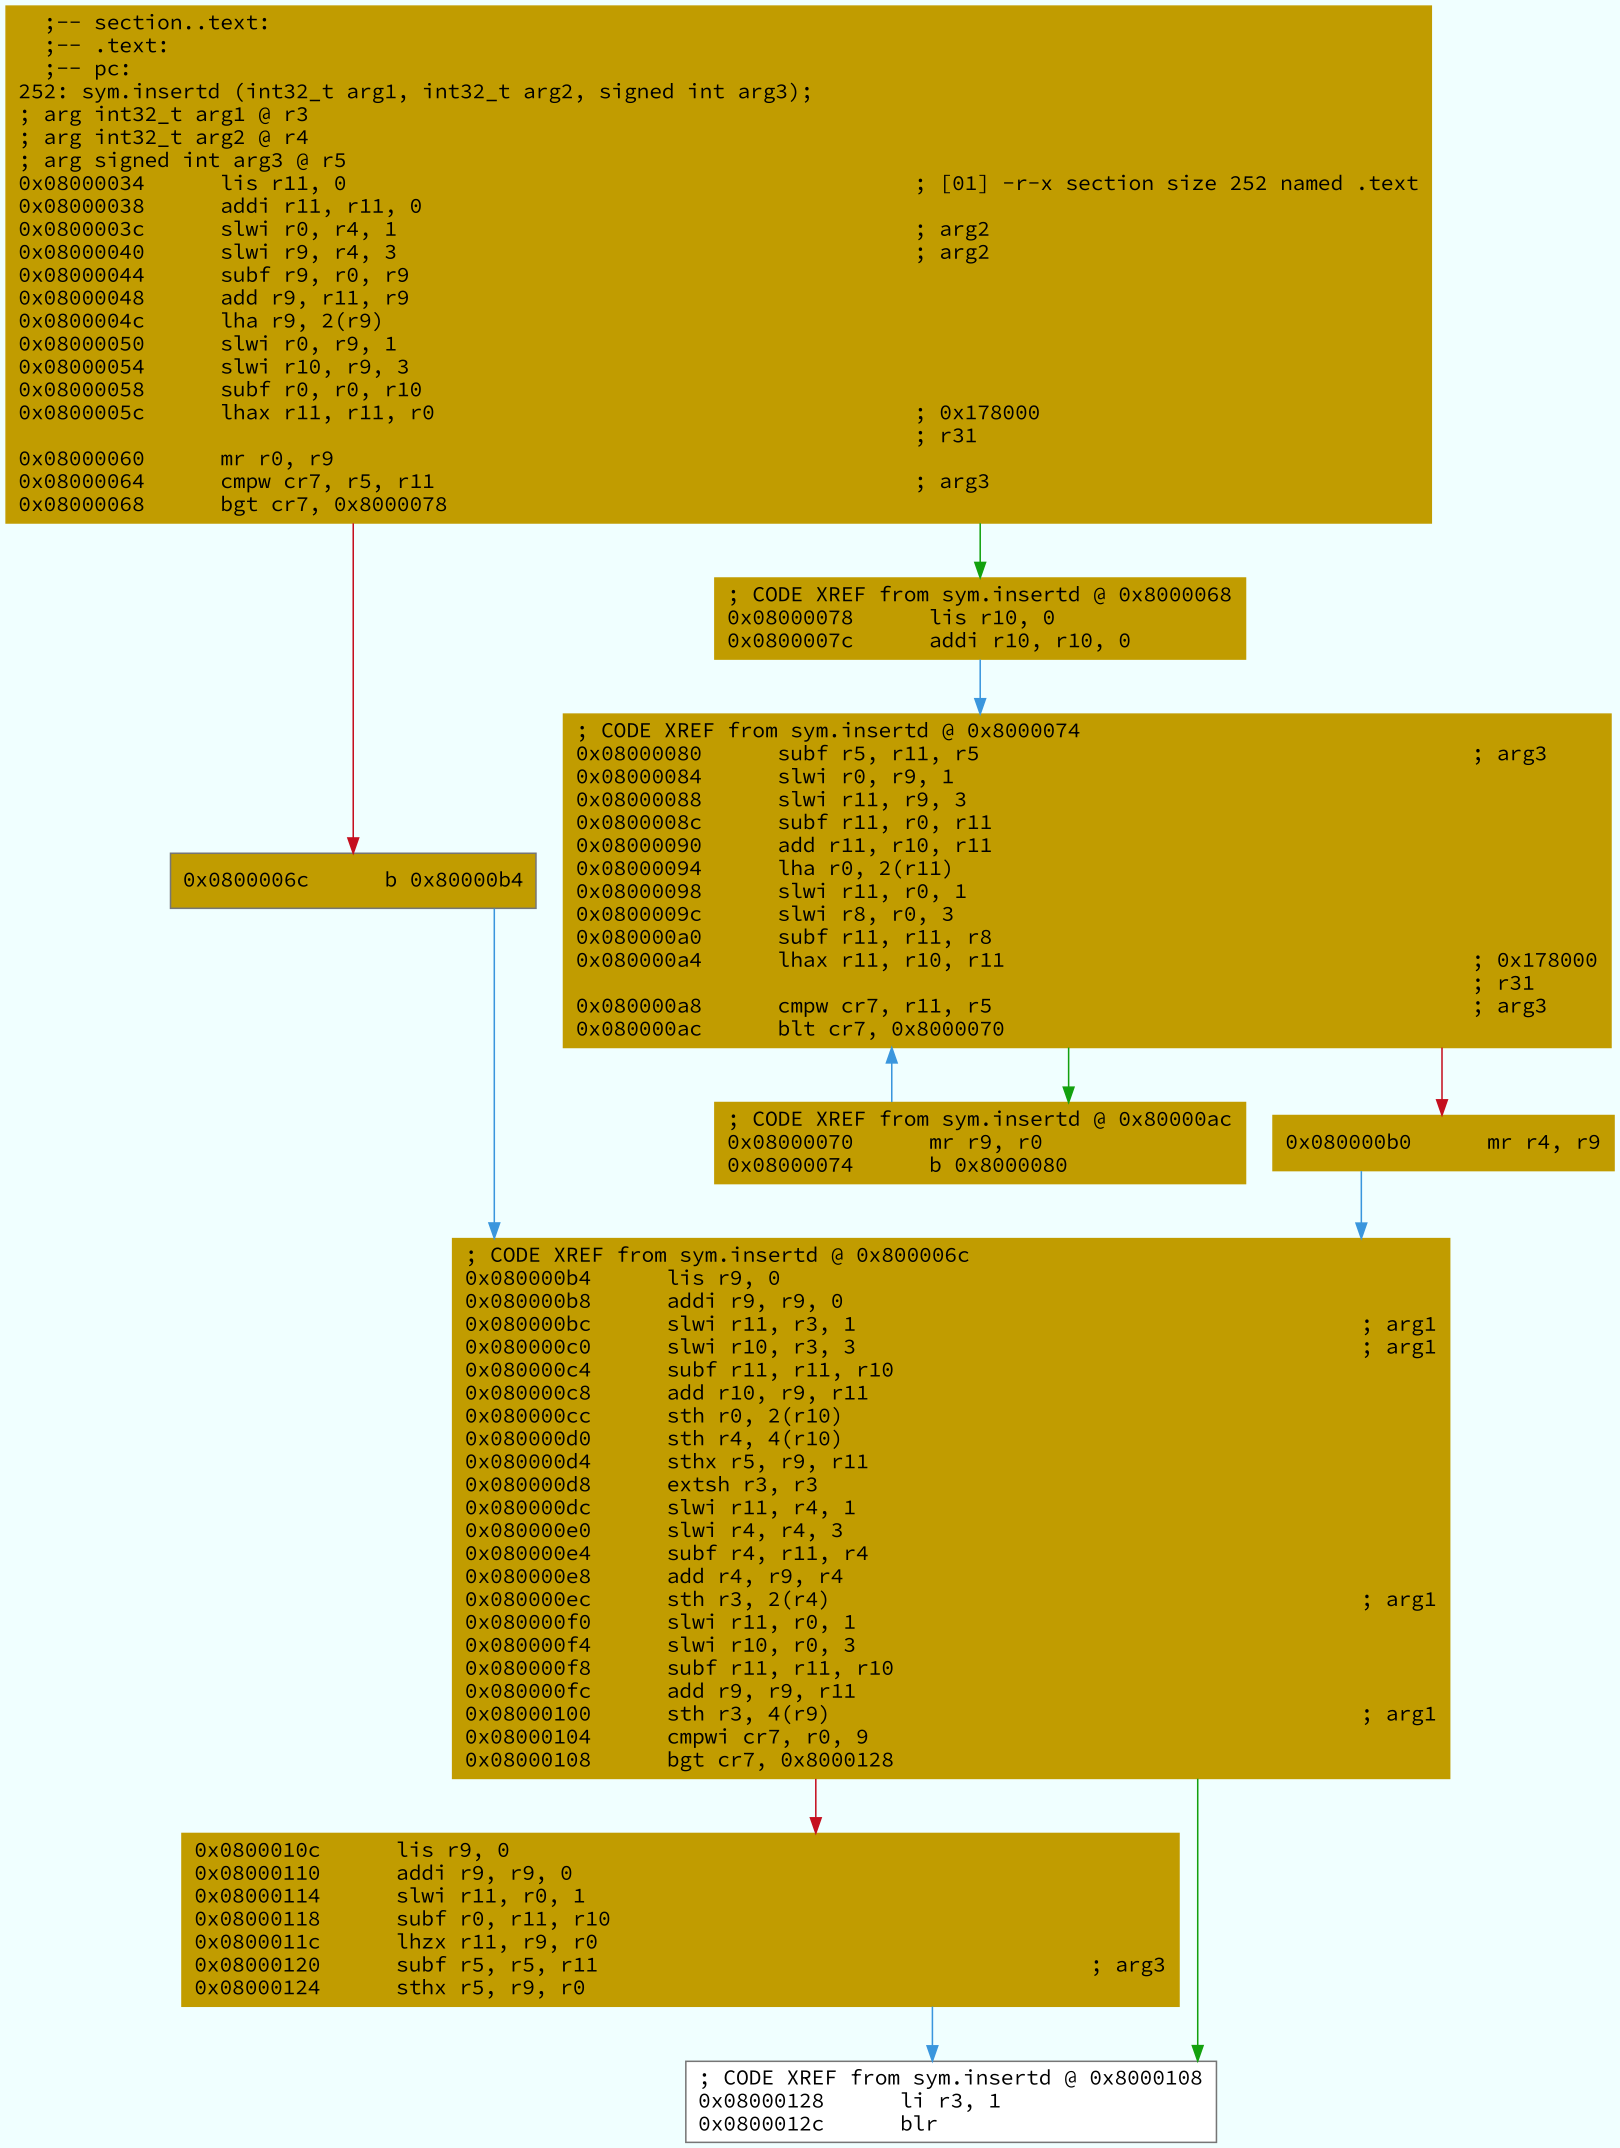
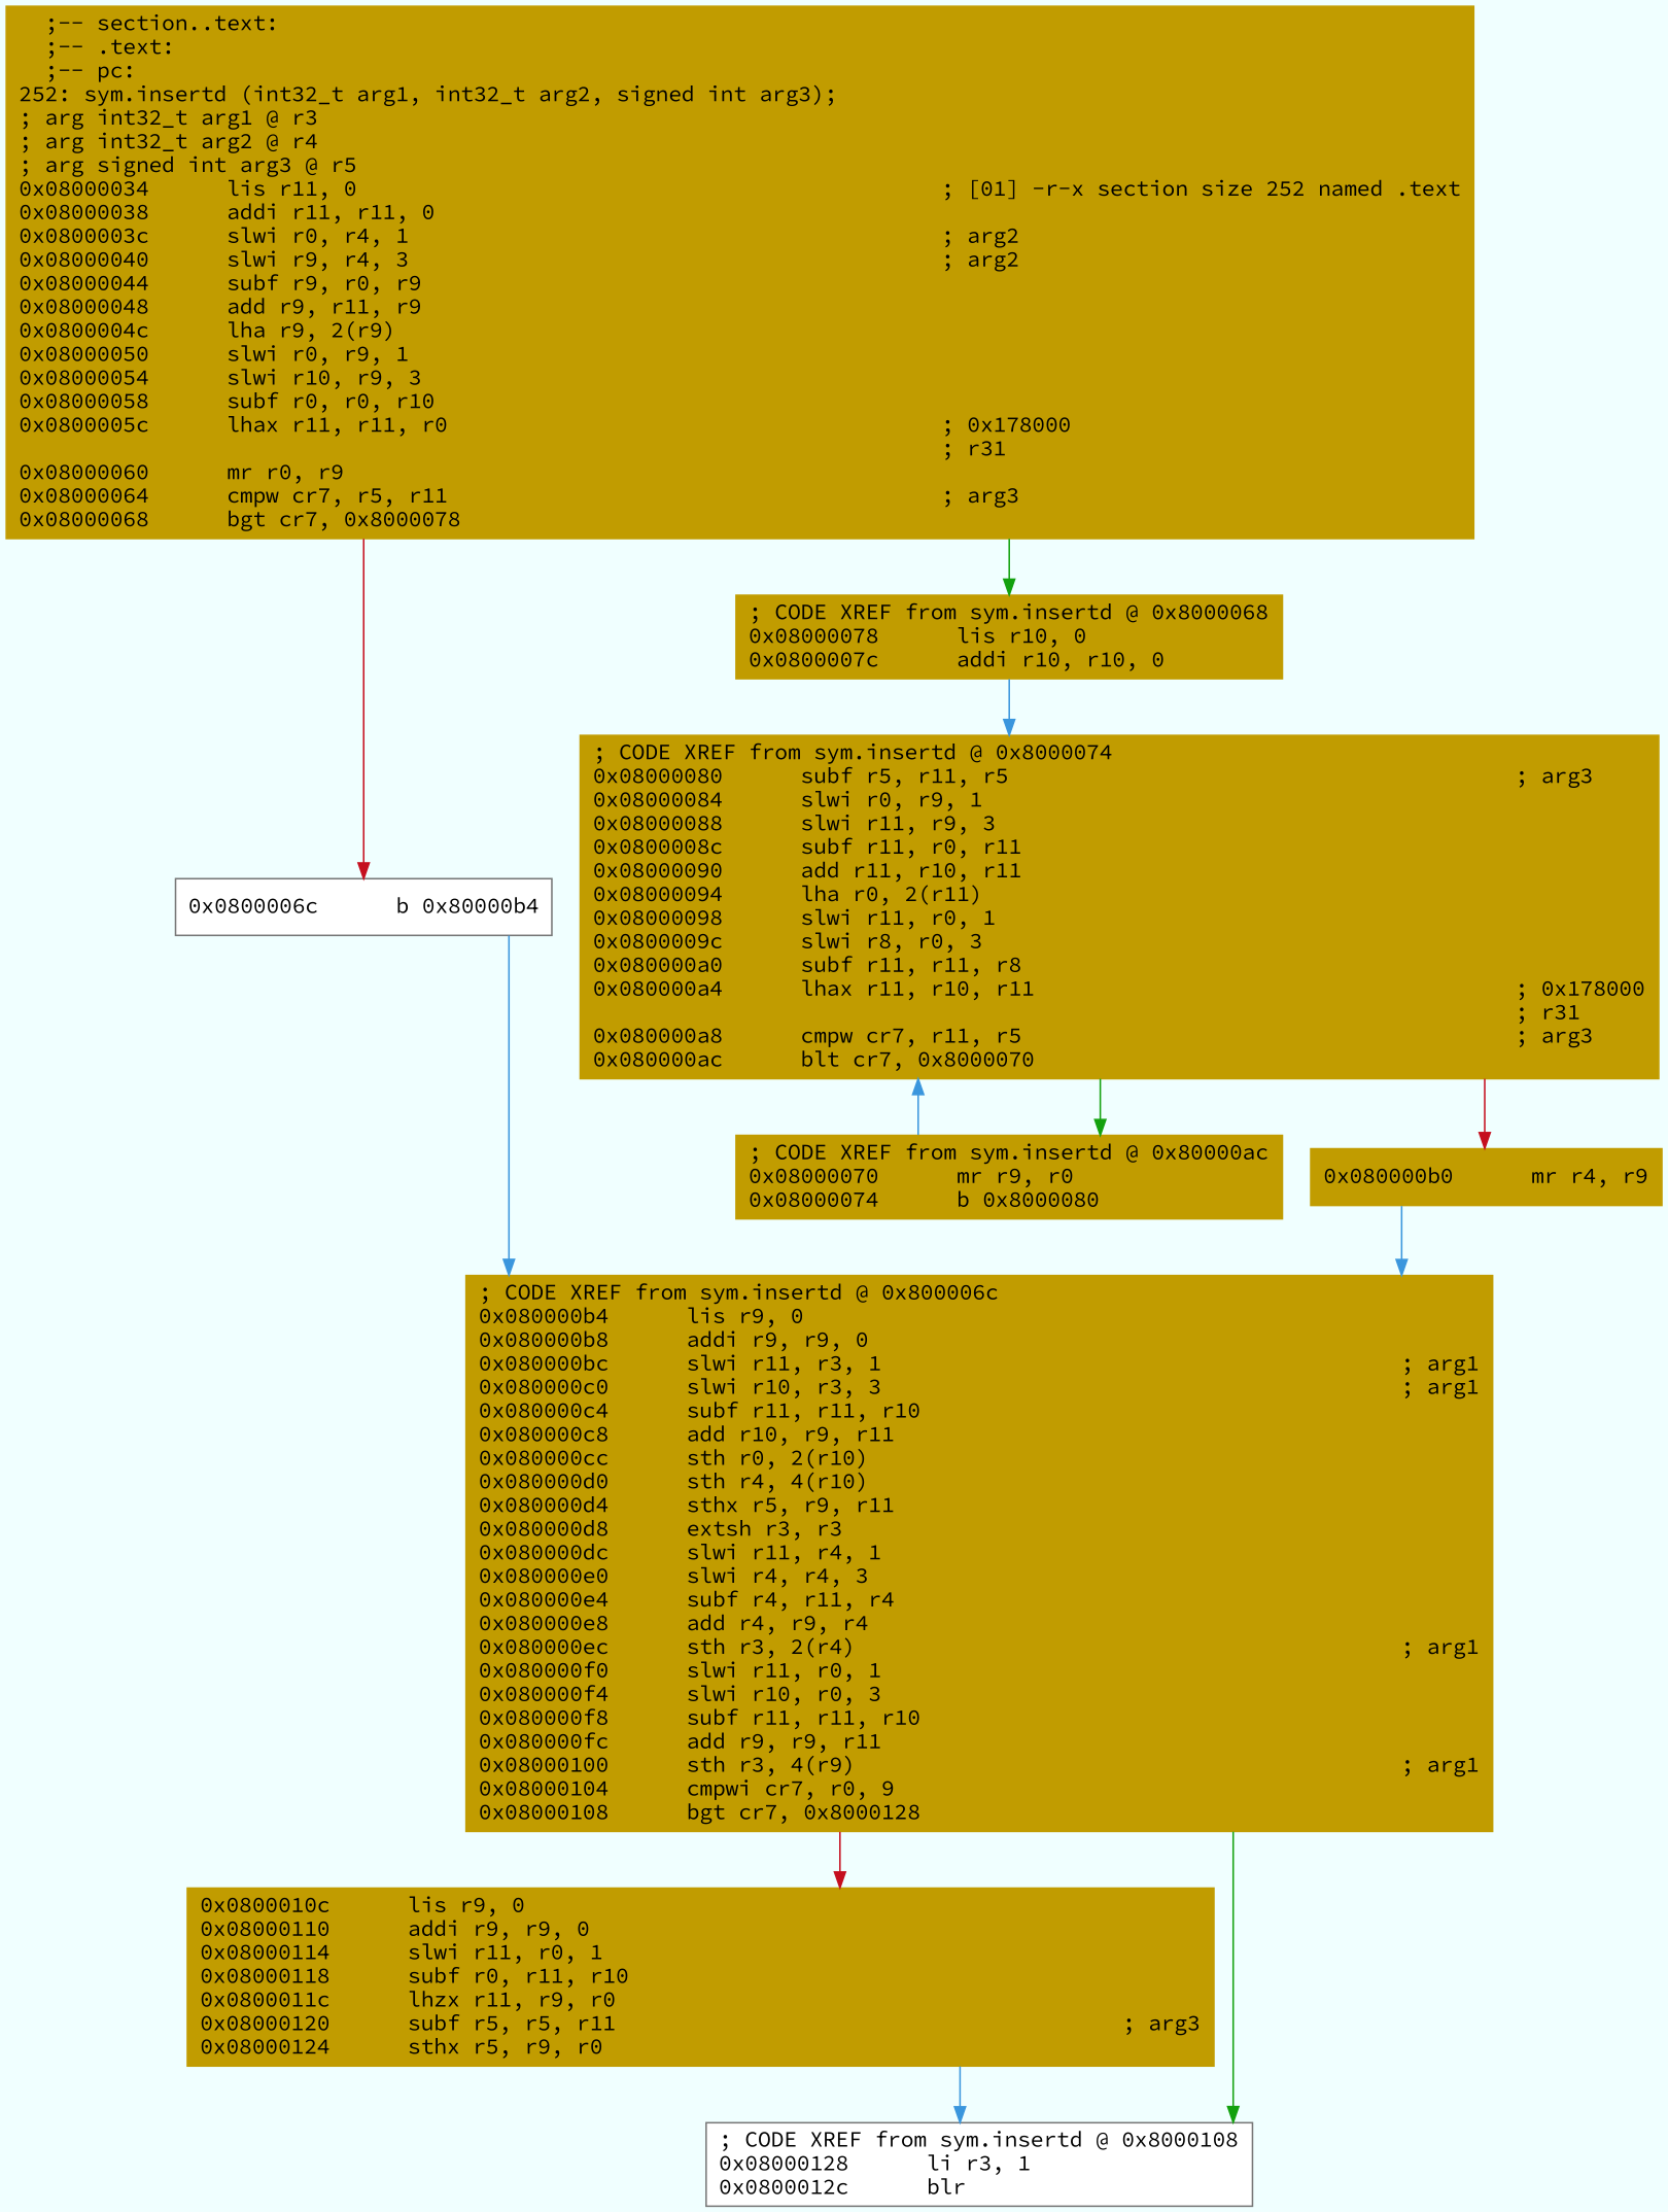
  digraph {
    bgcolor=azure
    fontname="Source Code Pro"
    fontsize=8
    splines=ortho
    node [color="#c19c00" fillcolor="#c19c00" fontname="Source Code Pro" shape=box style=filled]
    edge [arrowhead=normal color="#3a96dd" fontname="Source Code Pro"]
    n1 [label="  ;-- section..text:\l  ;-- .text:\l  ;-- pc:\l252: sym.insertd (int32_t arg1, int32_t arg2, signed int arg3);\l; arg int32_t arg1 @ r3\l; arg int32_t arg2 @ r4\l; arg signed int arg3 @ r5\l0x08000034      lis r11, 0                                             ; [01] -r-x section size 252 named .text\l0x08000038      addi r11, r11, 0\l0x0800003c      slwi r0, r4, 1                                         ; arg2\l0x08000040      slwi r9, r4, 3                                         ; arg2\l0x08000044      subf r9, r0, r9\l0x08000048      add r9, r11, r9\l0x0800004c      lha r9, 2(r9)\l0x08000050      slwi r0, r9, 1\l0x08000054      slwi r10, r9, 3\l0x08000058      subf r0, r0, r10\l0x0800005c      lhax r11, r11, r0                                      ; 0x178000\l                                                                       ; r31\l0x08000060      mr r0, r9\l0x08000064      cmpw cr7, r5, r11                                      ; arg3\l0x08000068      bgt cr7, 0x8000078\l"]
-   n2 [color="#767676" label="0x0800006c      b 0x80000b4\l"]
+   n2 [color="#767676" fillcolor=white label="0x0800006c      b 0x80000b4\l"]
    n3 [label="; CODE XREF from sym.insertd @ 0x8000068\l0x08000078      lis r10, 0\l0x0800007c      addi r10, r10, 0\l"]
    n4 [label="; CODE XREF from sym.insertd @ 0x800006c\l0x080000b4      lis r9, 0\l0x080000b8      addi r9, r9, 0\l0x080000bc      slwi r11, r3, 1                                        ; arg1\l0x080000c0      slwi r10, r3, 3                                        ; arg1\l0x080000c4      subf r11, r11, r10\l0x080000c8      add r10, r9, r11\l0x080000cc      sth r0, 2(r10)\l0x080000d0      sth r4, 4(r10)\l0x080000d4      sthx r5, r9, r11\l0x080000d8      extsh r3, r3\l0x080000dc      slwi r11, r4, 1\l0x080000e0      slwi r4, r4, 3\l0x080000e4      subf r4, r11, r4\l0x080000e8      add r4, r9, r4\l0x080000ec      sth r3, 2(r4)                                          ; arg1\l0x080000f0      slwi r11, r0, 1\l0x080000f4      slwi r10, r0, 3\l0x080000f8      subf r11, r11, r10\l0x080000fc      add r9, r9, r11\l0x08000100      sth r3, 4(r9)                                          ; arg1\l0x08000104      cmpwi cr7, r0, 9\l0x08000108      bgt cr7, 0x8000128\l"]
    n5 [label="; CODE XREF from sym.insertd @ 0x80000ac\l0x08000070      mr r9, r0\l0x08000074      b 0x8000080\l"]
    n6 [label="; CODE XREF from sym.insertd @ 0x8000074\l0x08000080      subf r5, r11, r5                                       ; arg3\l0x08000084      slwi r0, r9, 1\l0x08000088      slwi r11, r9, 3\l0x0800008c      subf r11, r0, r11\l0x08000090      add r11, r10, r11\l0x08000094      lha r0, 2(r11)\l0x08000098      slwi r11, r0, 1\l0x0800009c      slwi r8, r0, 3\l0x080000a0      subf r11, r11, r8\l0x080000a4      lhax r11, r10, r11                                     ; 0x178000\l                                                                       ; r31\l0x080000a8      cmpw cr7, r11, r5                                      ; arg3\l0x080000ac      blt cr7, 0x8000070\l"]
    n7 [label="0x080000b0      mr r4, r9\l"]
    n8 [label="0x0800010c      lis r9, 0\l0x08000110      addi r9, r9, 0\l0x08000114      slwi r11, r0, 1\l0x08000118      subf r0, r11, r10\l0x0800011c      lhzx r11, r9, r0\l0x08000120      subf r5, r5, r11                                       ; arg3\l0x08000124      sthx r5, r9, r0\l"]
    n9 [color="#767676" fillcolor=white label="; CODE XREF from sym.insertd @ 0x8000108\l0x08000128      li r3, 1\l0x0800012c      blr\l"]
    n1 -> n2 [color="#c50f1f"]
    n1 -> n3 [color="#13a10e"]
    n2 -> n4
    n3 -> n6
    n4 -> n8 [color="#c50f1f"]
    n4 -> n9 [color="#13a10e"]
    n5 -> n6
    n6 -> n5 [color="#13a10e"]
    n6 -> n7 [color="#c50f1f"]
    n7 -> n4
    n8 -> n9
  }
